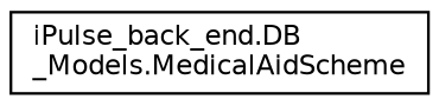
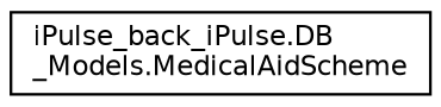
  digraph {
    rankdir=TB
-   n1 [color=black fillcolor=white fontname=Helvetica fontsize=10 height=0.2 label="iPulse_back_end.DB\l_Models.MedicalAidScheme" shape=record style=filled width=0.4]
+   n1 [color=black fillcolor=white fontname=Helvetica fontsize=10 height=0.2 label="iPulse_back_iPulse.DB\l_Models.MedicalAidScheme" shape=record style=filled width=0.4]
  }
